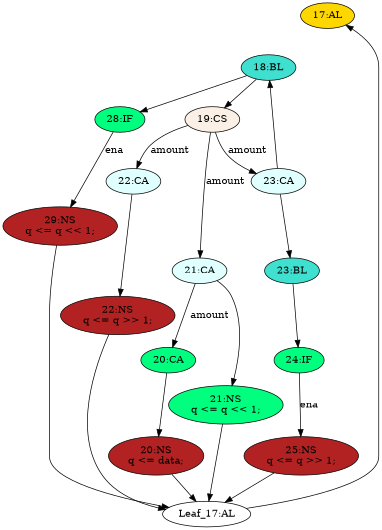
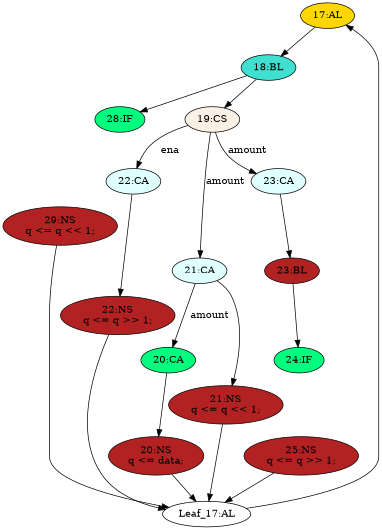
  strict digraph {
    node [fillcolor=firebrick statements="[]" style=filled typ=NonblockingSubstitution]
    edge [cond="[]" lineno=None]
    n1 [ast="<pyverilog.vparser.ast.Always object at 0x7f1e03db71d0>" clk_sens=True fillcolor=gold label="17:AL" sens="['clk']" typ=Always use_var="['q', 'ena', 'amount', 'data']"]
    n2 [ast="<pyverilog.vparser.ast.Block object at 0x7f1e03da33d0>" fillcolor=turquoise label="18:BL" typ=Block]
    n3 [ast="<pyverilog.vparser.ast.IfStatement object at 0x7f1e03da6550>" fillcolor=springgreen label="28:IF" typ=IfStatement]
    n4 [ast="<pyverilog.vparser.ast.CaseStatement object at 0x7f1e03dbd4d0>" fillcolor=linen label="19:CS" typ=CaseStatement]
    n5 [ast="<pyverilog.vparser.ast.NonblockingSubstitution object at 0x7f1e0406a250>" label="29:NS\nq <= q << 1;" statements="[<pyverilog.vparser.ast.NonblockingSubstitution object at 0x7f1e0406a250>]"]
    n6 [ast="<pyverilog.vparser.ast.Case object at 0x7f1e03db1650>" fillcolor=lightcyan label="22:CA" typ=Case]
    n7 [ast="<pyverilog.vparser.ast.Case object at 0x7f1e03d4e290>" fillcolor=lightcyan label="21:CA" typ=Case]
    n8 [ast="<pyverilog.vparser.ast.Case object at 0x7f1e041c1610>" fillcolor=lightcyan label="23:CA" typ=Case]
    n9 [def_var="['q']" label="Leaf_17:AL" fillcolor="" statements="" style="" typ=""]
    n10 [ast="<pyverilog.vparser.ast.NonblockingSubstitution object at 0x7f1e03dbdc50>" label="22:NS\nq <= q >> 1;" statements="[<pyverilog.vparser.ast.NonblockingSubstitution object at 0x7f1e03dbdc50>]"]
    n11 [ast="<pyverilog.vparser.ast.Case object at 0x7f1e03da34d0>" fillcolor=springgreen label="20:CA" typ=Case]
-   n12 [ast="<pyverilog.vparser.ast.NonblockingSubstitution object at 0x7f1e03db1550>" fillcolor=springgreen label="21:NS\nq <= q << 1;" statements="[<pyverilog.vparser.ast.NonblockingSubstitution object at 0x7f1e03db1550>]"]
+   n12 [ast="<pyverilog.vparser.ast.NonblockingSubstitution object at 0x7f1e03db1550>" label="21:NS\nq <= q << 1;" statements="[<pyverilog.vparser.ast.NonblockingSubstitution object at 0x7f1e03db1550>]"]
    n13 [ast="<pyverilog.vparser.ast.NonblockingSubstitution object at 0x7f1e03da3890>" label="20:NS\nq <= data;" statements="[<pyverilog.vparser.ast.NonblockingSubstitution object at 0x7f1e03da3890>]"]
-   n14 [ast="<pyverilog.vparser.ast.Block object at 0x7f1e03da6e90>" fillcolor=turquoise label="23:BL" typ=Block]
+   n14 [ast="<pyverilog.vparser.ast.Block object at 0x7f1e03da6e90>" label="23:BL" typ=Block]
    n15 [ast="<pyverilog.vparser.ast.IfStatement object at 0x7f1e03da6ad0>" fillcolor=springgreen label="24:IF" typ=IfStatement]
    n16 [ast="<pyverilog.vparser.ast.NonblockingSubstitution object at 0x7f1e03da6290>" label="25:NS\nq <= q >> 1;" statements="[<pyverilog.vparser.ast.NonblockingSubstitution object at 0x7f1e03da6290>]"]
-   n8 -> n2
+   n1 -> n2
    n2 -> n3
    n2 -> n4
-   n3 -> n5 [cond="['ena']" label=ena lineno=28]
-   n4 -> n6 [cond="['amount']" label=amount lineno=19]
+   n4 -> n6 [cond="['amount']" label=ena lineno=19]
    n4 -> n7 [cond="['amount']" label=amount lineno=19]
    n4 -> n8 [cond="['amount']" label=amount lineno=19]
    n5 -> n9
    n6 -> n10
    n7 -> n11 [cond="['amount']" label=amount lineno=19]
    n7 -> n12
    n8 -> n14
    n9 -> n1 [cond="" lineno=""]
    n10 -> n9
    n11 -> n13
    n12 -> n9
    n13 -> n9
    n14 -> n15
-   n15 -> n16 [cond="['ena']" label=ena lineno=24]
    n16 -> n9
  }
